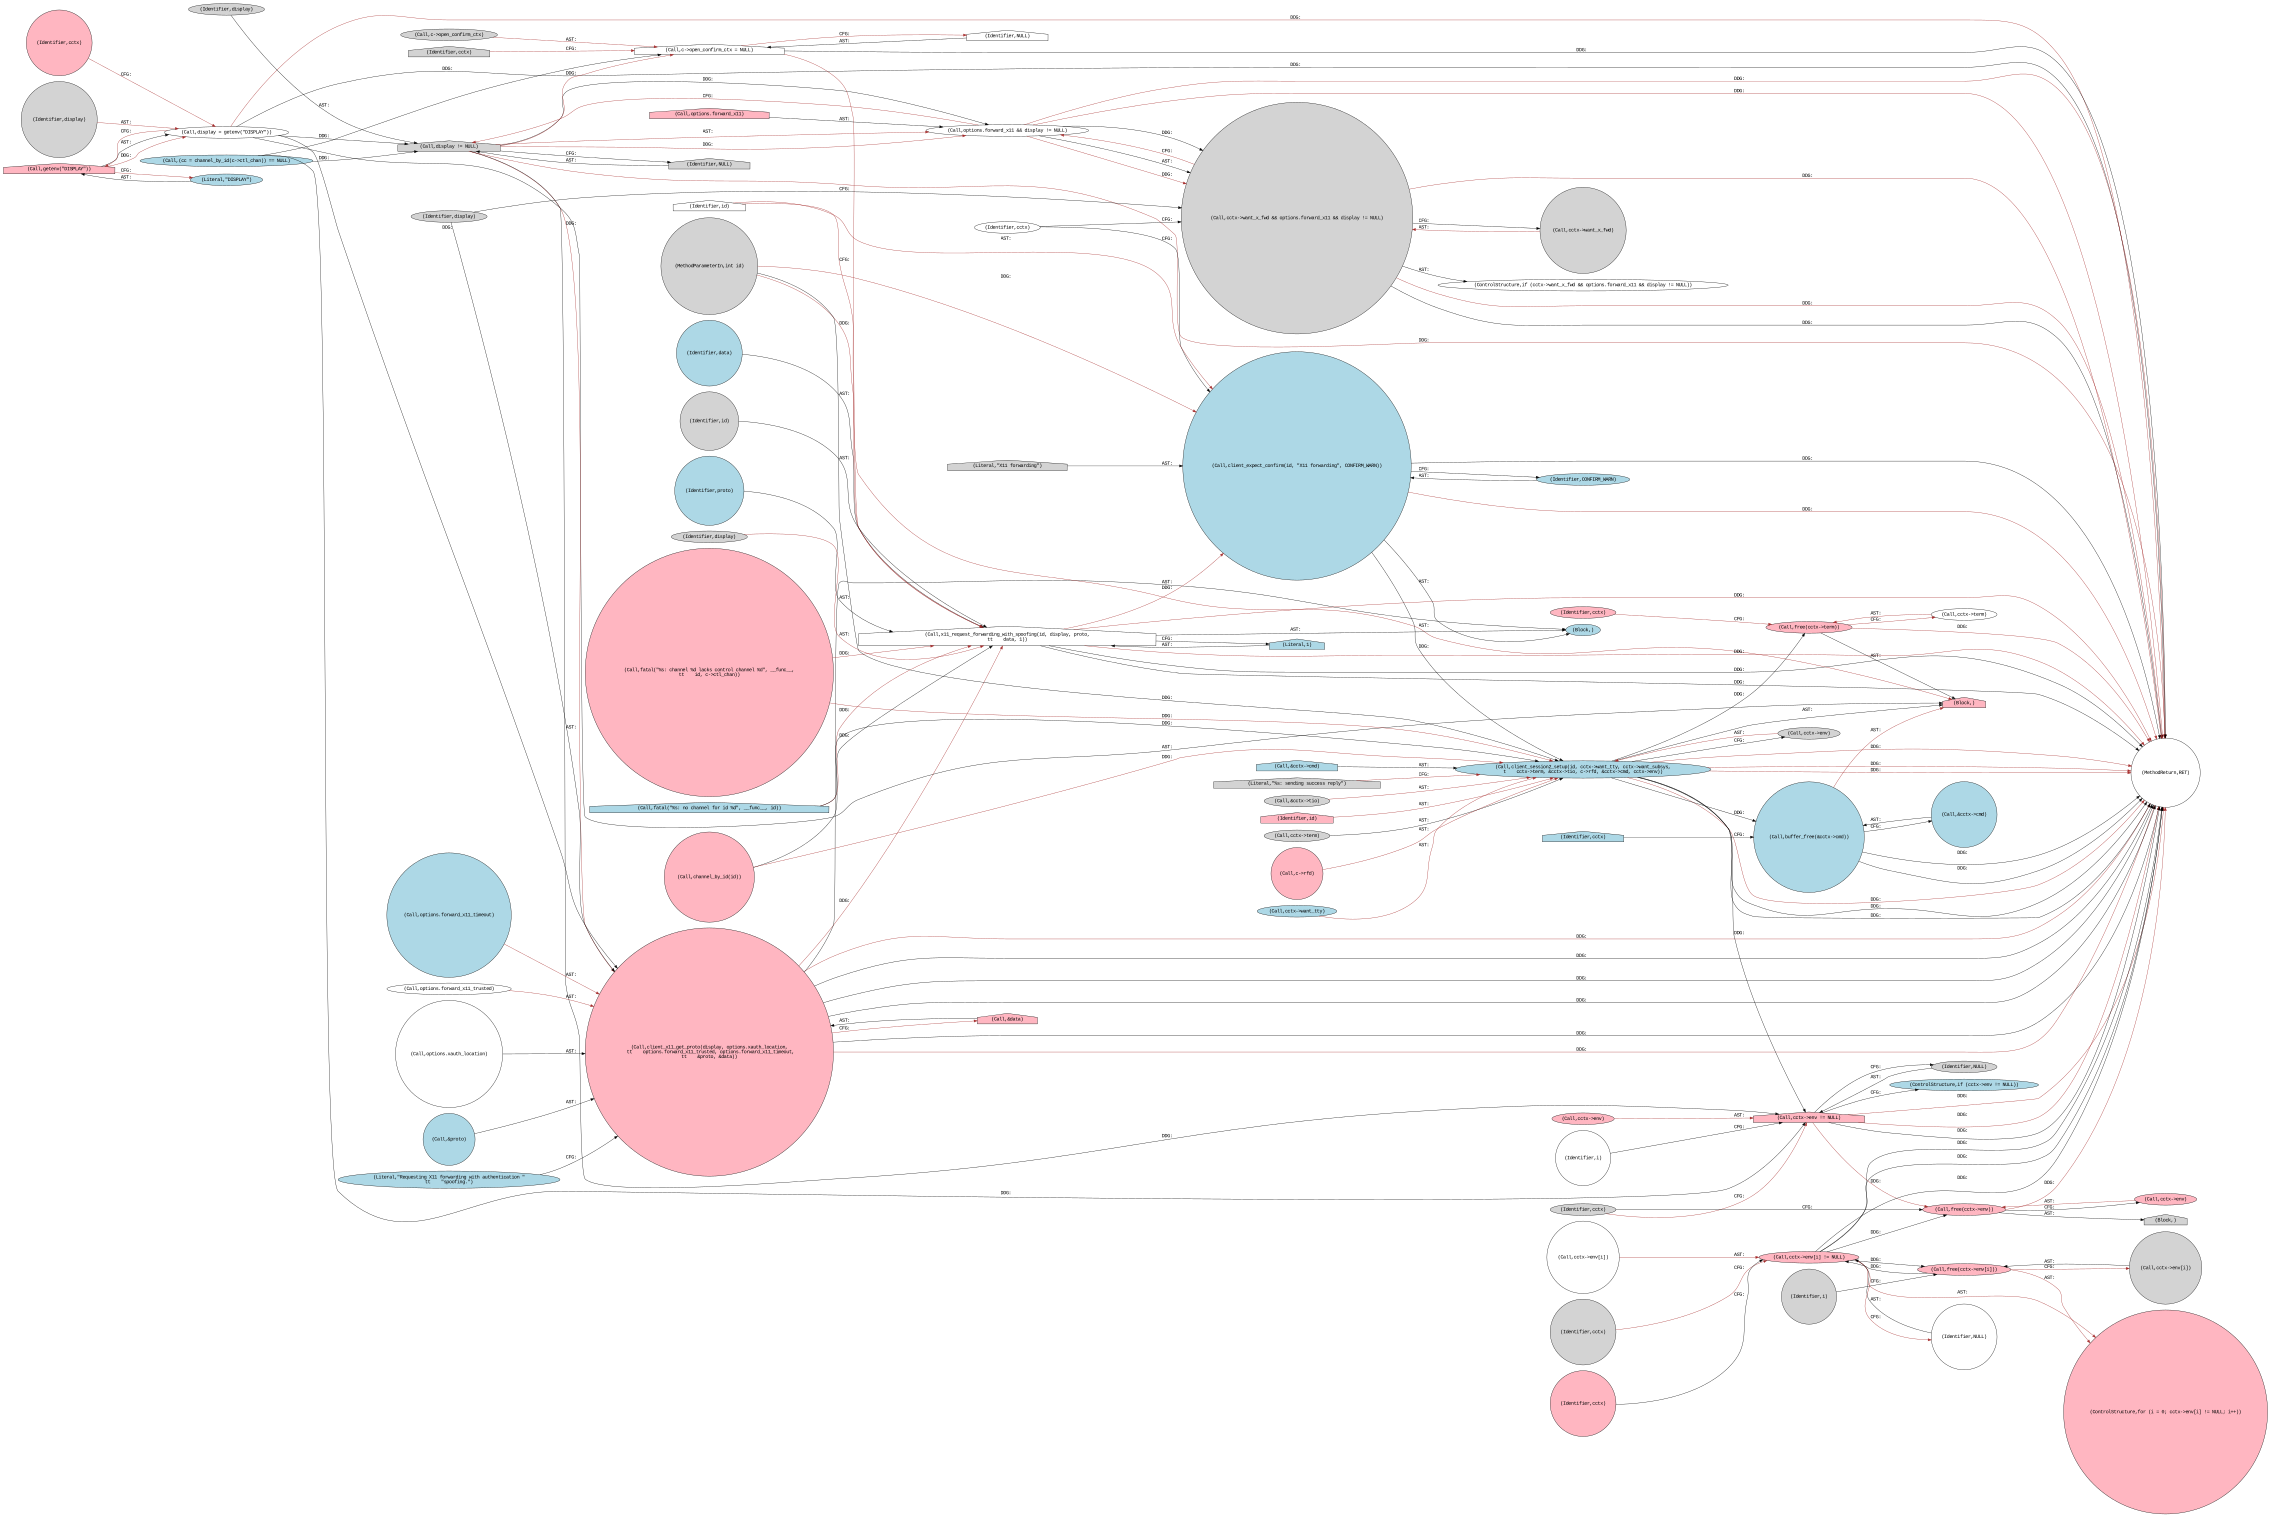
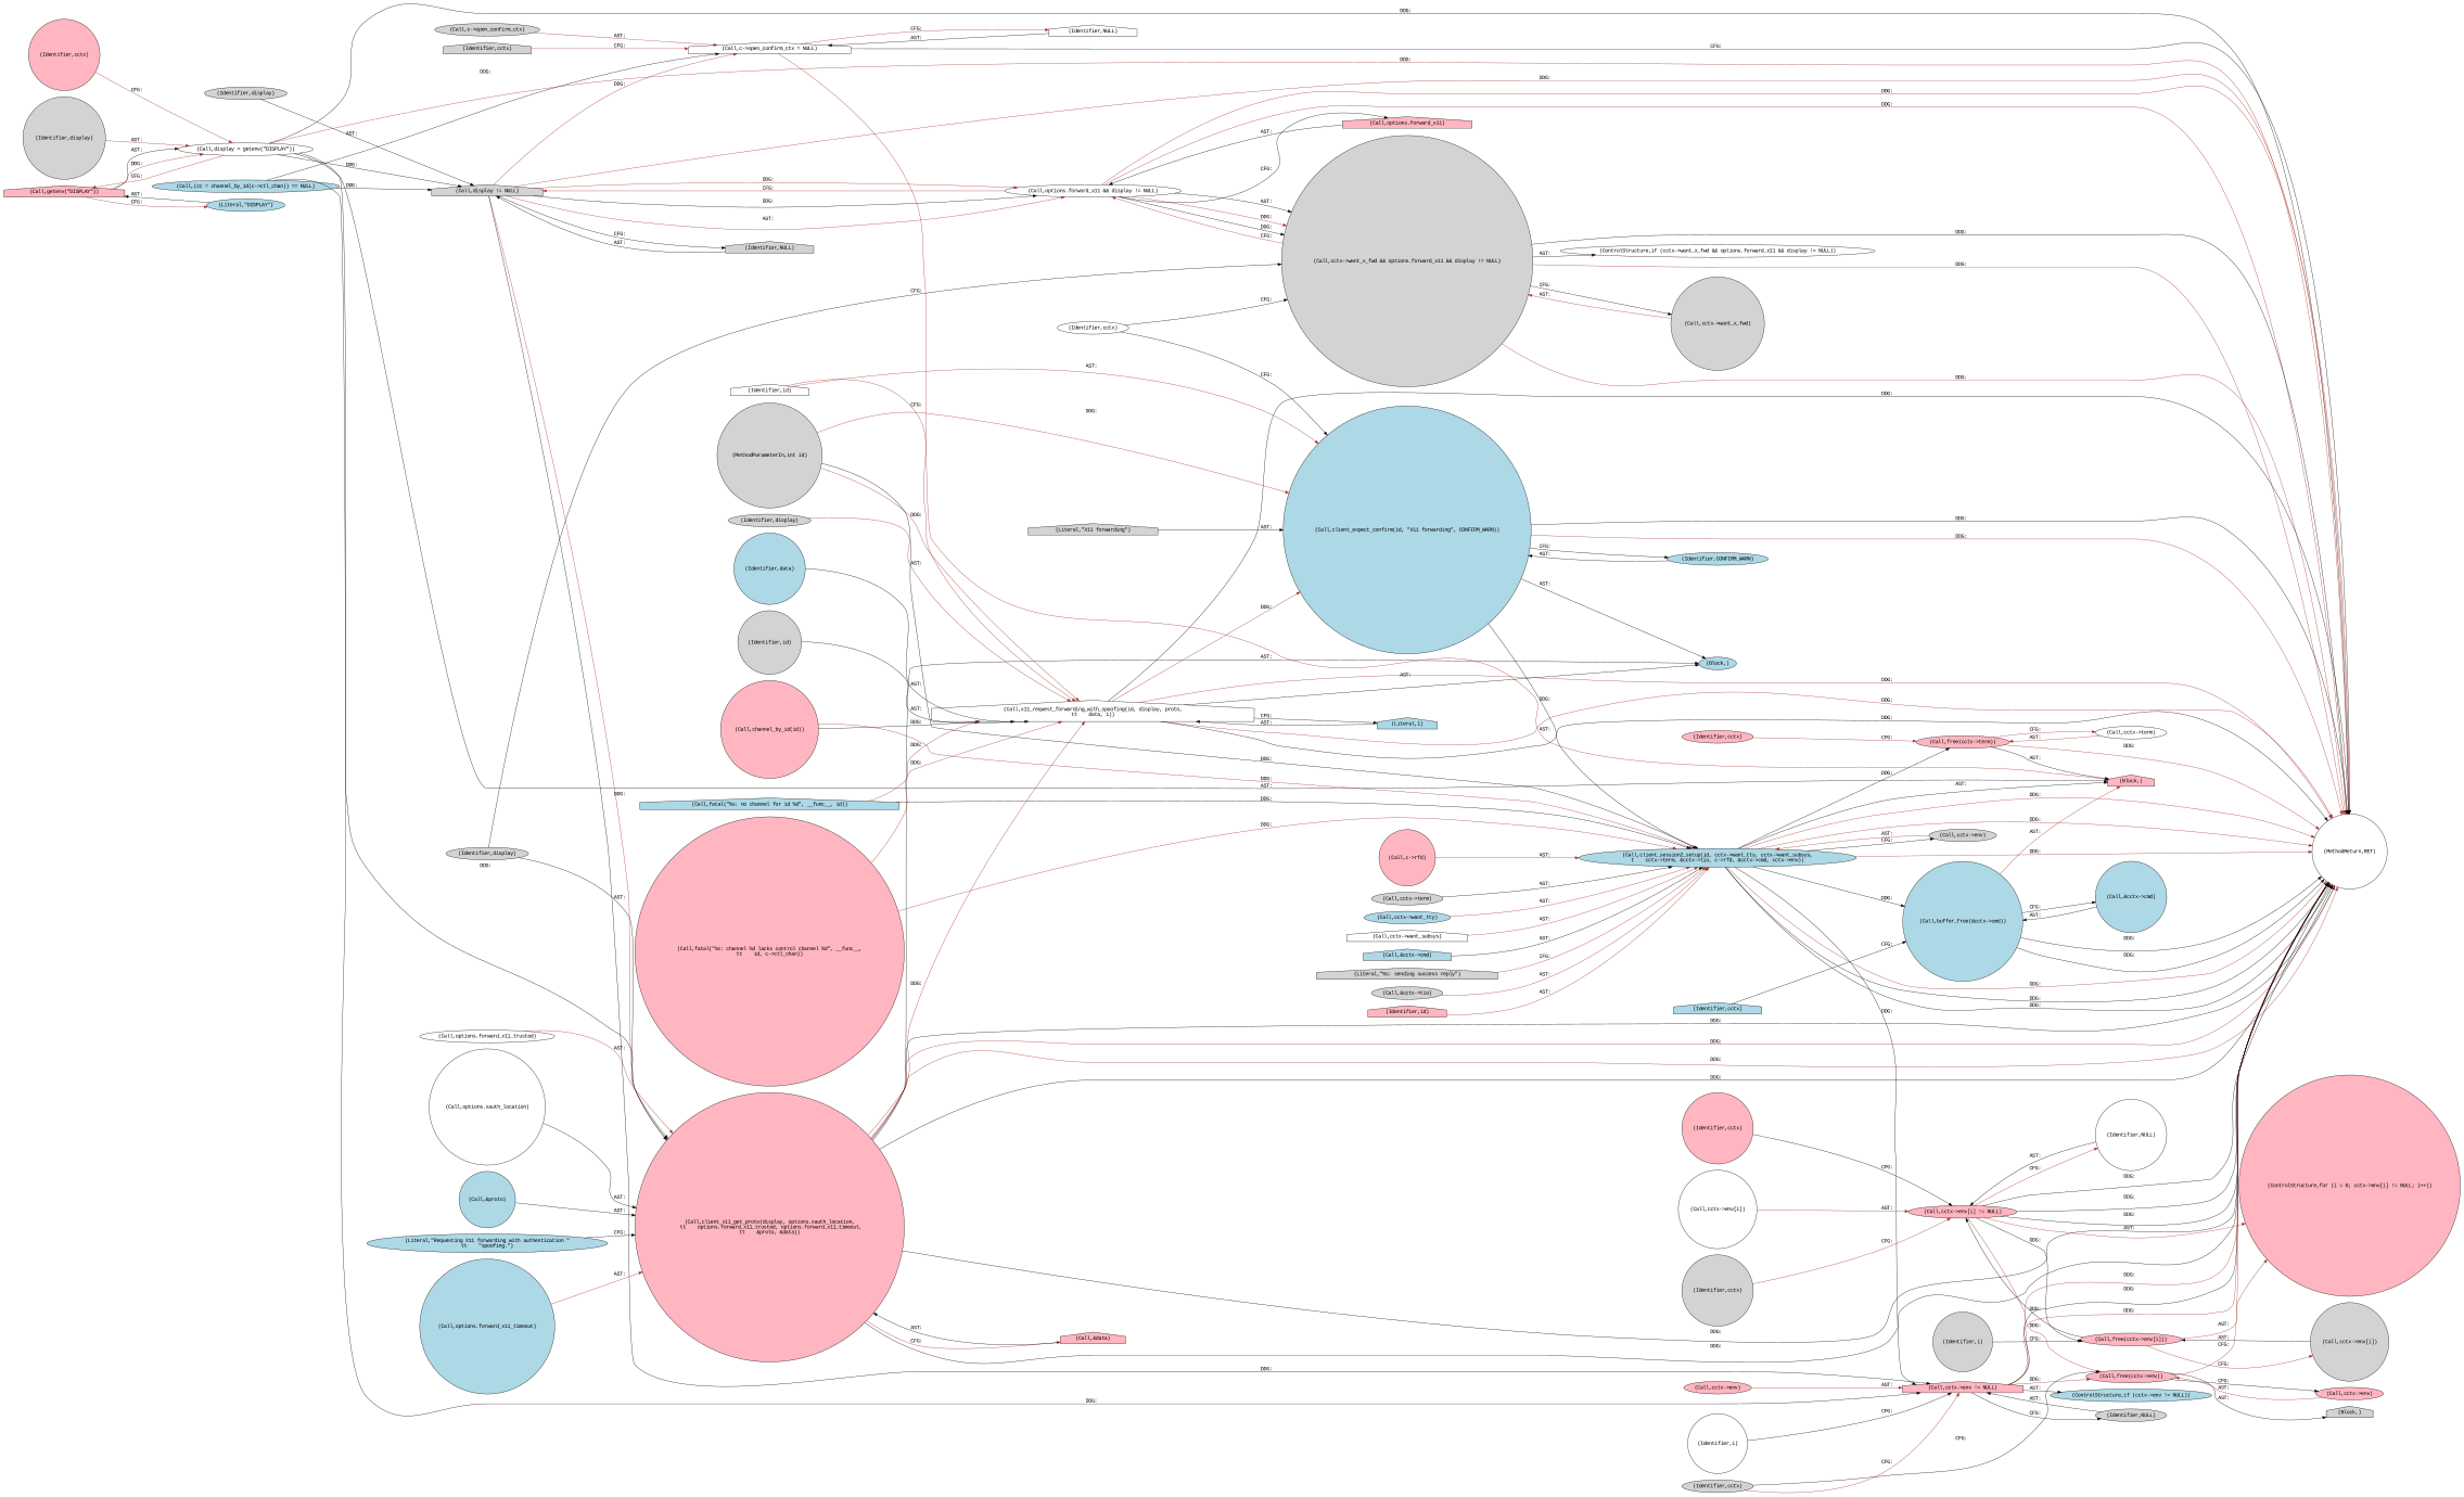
  digraph {
    fontname="Liberation Mono"
    rankdir=LR
    node [fillcolor=lightgrey fontname="Liberation Mono" shape=ellipse style=filled]
    edge [color=black fontname="Liberation Mono"]
    n1 [fillcolor=lightpink label="(Call,getenv(\"DISPLAY\"))" shape=house]
    n2 [fillcolor=white label="(Call,display = getenv(\"DISPLAY\"))"]
    n3 [fillcolor=lightblue label="(Literal,\"DISPLAY\")"]
    n4 [label="(Call,display != NULL)" shape=house]
    n5 [fillcolor=lightpink label="(Call,client_x11_get_proto(display, options.xauth_location,\n \t\t    options.forward_x11_trusted, options.forward_x11_timeout,\n\t\t    &proto, &data))" shape=circle]
    n6 [fillcolor=white label="(MethodReturn,RET)" shape=circle]
    n7 [fillcolor=lightpink label="(Block,)" shape=house]
    n8 [fillcolor=white label="(Call,options.forward_x11 && display != NULL)"]
    n9 [fillcolor=lightpink label="(Call,cctx->env != NULL)" shape=house]
    n10 [fillcolor=white label="(Call,c->open_confirm_ctx = NULL)" shape=house]
    n11 [label="(Identifier,NULL)" shape=house]
    n12 [fillcolor=white label="(Call,x11_request_forwarding_with_spoofing(id, display, proto,\n\t\t    data, 1))" shape=house]
    n13 [fillcolor=lightpink label="(Call,&data)" shape=house]
    n14 [fillcolor=lightblue label="(Block,)"]
    n15 [label="(Call,cctx->want_x_fwd && options.forward_x11 && display != NULL)" shape=circle]
    n16 [fillcolor=lightpink label="(Call,options.forward_x11)" shape=house]
    n17 [fillcolor=lightpink label="(Call,free(cctx->env))"]
    n18 [fillcolor=lightblue label="(ControlStructure,if (cctx->env != NULL))"]
    n19 [label="(Identifier,NULL)"]
    n20 [fillcolor=white label="(Identifier,NULL)" shape=house]
    n21 [fillcolor=white label="(ControlStructure,if (cctx->want_x_fwd && options.forward_x11 && display != NULL))"]
    n22 [label="(Call,cctx->want_x_fwd)" shape=circle]
    n23 [fillcolor=lightblue label="(Call,client_expect_confirm(id, \"X11 forwarding\", CONFIRM_WARN))" shape=circle]
    n24 [fillcolor=lightblue label="(Literal,1)" shape=house]
    n25 [fillcolor=lightblue label="(Call,client_session2_setup(id, cctx->want_tty, cctx->want_subsys,\n\t    cctx->term, &cctx->tio, c->rfd, &cctx->cmd, cctx->env))"]
    n26 [fillcolor=lightblue label="(Identifier,CONFIRM_WARN)"]
    n27 [fillcolor=lightblue label="(Call,buffer_free(&cctx->cmd))" shape=circle]
    n28 [fillcolor=lightpink label="(Call,free(cctx->term))"]
    n29 [label="(Call,cctx->env)"]
    n30 [fillcolor=lightblue label="(Call,&cctx->cmd)" shape=circle]
    n31 [fillcolor=white label="(Call,cctx->term)"]
    n32 [fillcolor=lightpink label="(Call,cctx->env[i] != NULL)"]
    n33 [fillcolor=lightpink label="(Call,free(cctx->env[i]))"]
    n34 [fillcolor=lightpink label="(ControlStructure,for (i = 0; cctx->env[i] != NULL; i++))" shape=circle]
    n35 [fillcolor=white label="(Identifier,NULL)" shape=circle]
    n36 [fillcolor=lightpink label="(Call,cctx->env)"]
    n37 [label="(Block,)" shape=house]
    n38 [label="(Call,cctx->env[i])" shape=circle]
    n39 [fillcolor=white label="(Call,options.forward_x11_trusted)"]
    n40 [fillcolor=lightblue label="(Call,cctx->want_tty)"]
    n41 [label="(Call,c->open_confirm_ctx)"]
    n42 [fillcolor=white label="(Call,options.xauth_location)" shape=circle]
-   n43 [fillcolor=lightblue label="(Identifier,proto)" shape=circle]
    n44 [label="(Identifier,cctx)" shape=house]
    n45 [fillcolor=lightblue label="(Identifier,cctx)" shape=house]
    n46 [label="(Literal,\"X11 forwarding\")" shape=house]
    n47 [fillcolor=white label="(Identifier,cctx)"]
+   n48 [fillcolor=white label="(Call,cctx->want_subsys)" shape=house]
    n49 [fillcolor=lightblue label="(Call,&cctx->cmd)" shape=house]
    n50 [fillcolor=lightpink label="(Identifier,cctx)"]
    n51 [label="(Identifier,display)"]
    n52 [fillcolor=lightblue label="(Call,&proto)" shape=circle]
    n53 [label="(Identifier,display)"]
    n54 [fillcolor=white label="(Identifier,id)" shape=house]
    n55 [label="(Literal,\"%s: sending success reply\")" shape=house]
    n56 [label="(Identifier,cctx)"]
    n57 [fillcolor=lightpink label="(Call,cctx->env)"]
    n58 [fillcolor=lightpink label="(Call,channel_by_id(id))" shape=circle]
    n59 [fillcolor=lightpink label="(Identifier,cctx)" shape=circle]
    n60 [label="(Identifier,display)"]
    n61 [fillcolor=lightpink label="(Call,fatal(\"%s: channel %d lacks control channel %d\", __func__,\n\t\t    id, c->ctl_chan))" shape=circle]
    n62 [label="(Call,&cctx->tio)"]
    n63 [fillcolor=white label="(Call,cctx->env[i])" shape=circle]
    n64 [fillcolor=white label="(Identifier,i)" shape=circle]
    n65 [fillcolor=lightblue label="(Identifier,data)" shape=circle]
    n66 [label="(Identifier,cctx)" shape=circle]
    n67 [fillcolor=lightpink label="(Identifier,id)" shape=house]
    n68 [fillcolor=lightpink label="(Identifier,cctx)" shape=circle]
    n69 [fillcolor=lightblue label="(Call,(cc = channel_by_id(c->ctl_chan)) == NULL)"]
    n70 [label="(MethodParameterIn,int id)" shape=circle]
    n71 [fillcolor=lightblue label="(Literal,\"Requesting X11 forwarding with authentication \"\n\t\t    \"spoofing.\")"]
    n72 [label="(Identifier,i)" shape=circle]
    n73 [fillcolor=lightblue label="(Call,fatal(\"%s: no channel for id %d\", __func__, id))" shape=house]
    n74 [label="(Call,cctx->term)"]
    n75 [fillcolor=lightpink label="(Call,c->rfd)" shape=circle]
    n76 [label="(Identifier,display)" shape=circle]
    n77 [fillcolor=lightblue label="(Call,options.forward_x11_timeout)" shape=circle]
    n78 [label="(Identifier,id)" shape=circle]
    n1 -> n2 [label="AST: "]
    n1 -> n2 [color=brown label="DDG: "]
    n1 -> n3 [color=brown label="CFG: "]
    n2 -> n1 [color=brown label="CFG: "]
    n2 -> n4 [label="DDG: "]
    n2 -> n5 [label="DDG: "]
    n2 -> n6 [color=brown label="DDG: "]
    n2 -> n6 [label="DDG: "]
    n2 -> n7 [label="AST: "]
    n3 -> n1 [label="AST: "]
    n4 -> n5 [color=brown label="DDG: "]
    n4 -> n6 [color=brown label="DDG: "]
    n4 -> n8 [color=brown label="AST: "]
    n4 -> n8 [color=brown label="DDG: "]
    n4 -> n8 [label="DDG: "]
    n4 -> n9 [label="DDG: "]
    n4 -> n10 [color=brown label="DDG: "]
    n4 -> n11 [label="CFG: "]
    n5 -> n6 [label="DDG: "]
    n5 -> n6 [color=brown label="DDG: "]
    n5 -> n6 [color=brown label="DDG: "]
    n5 -> n6 [label="DDG: "]
    n5 -> n6 [label="DDG: "]
    n5 -> n6 [label="DDG: "]
    n5 -> n12 [color=brown label="DDG: "]
    n5 -> n13 [color=brown label="CFG: "]
    n5 -> n14 [label="AST: "]
    n8 -> n4 [color=brown label="CFG: "]
    n8 -> n6 [color=brown label="DDG: "]
    n8 -> n6 [color=brown label="DDG: "]
    n8 -> n15 [label="AST: "]
    n8 -> n15 [color=brown label="DDG: "]
    n8 -> n15 [label="DDG: "]
+   n8 -> n16 [label="CFG: "]
    n9 -> n6 [color=brown label="DDG: "]
    n9 -> n6 [color=brown label="DDG: "]
    n9 -> n6 [label="DDG: "]
    n9 -> n17 [color=brown label="DDG: "]
-   n9 -> n18 [label="CFG: "]
+   n9 -> n18 [label="AST: "]
    n9 -> n19 [label="CFG: "]
-   n10 -> n6 [label="DDG: "]
+   n10 -> n6 [label="CFG: "]
    n10 -> n7 [color=brown label="AST: "]
    n10 -> n20 [color=brown label="CFG: "]
    n11 -> n4 [label="AST: "]
    n12 -> n6 [color=brown label="DDG: "]
    n12 -> n6 [label="DDG: "]
    n12 -> n6 [color=brown label="DDG: "]
    n12 -> n6 [label="DDG: "]
    n12 -> n14 [label="AST: "]
    n12 -> n23 [color=brown label="DDG: "]
    n12 -> n24 [label="CFG: "]
    n13 -> n5 [label="AST: "]
    n15 -> n6 [color=brown label="DDG: "]
    n15 -> n6 [label="DDG: "]
    n15 -> n6 [color=brown label="DDG: "]
    n15 -> n8 [color=brown label="CFG: "]
    n15 -> n21 [label="AST: "]
    n15 -> n22 [label="CFG: "]
    n16 -> n8 [label="AST: "]
-   n17 -> n6 [color=brown label="DDG: "]
+   n17 -> n6 [color=brown label="CFG: "]
    n17 -> n36 [label="CFG: "]
    n17 -> n37 [label="AST: "]
    n19 -> n9 [label="AST: "]
    n20 -> n10 [label="AST: "]
    n22 -> n15 [color=brown label="AST: "]
    n23 -> n6 [label="DDG: "]
    n23 -> n6 [color=brown label="DDG: "]
    n23 -> n14 [label="AST: "]
    n23 -> n25 [label="DDG: "]
    n23 -> n26 [label="CFG: "]
    n24 -> n12 [label="AST: "]
    n25 -> n6 [color=brown label="DDG: "]
    n25 -> n6 [color=brown label="DDG: "]
    n25 -> n6 [color=brown label="DDG: "]
    n25 -> n6 [color=brown label="DDG: "]
    n25 -> n6 [label="DDG: "]
    n25 -> n6 [label="DDG: "]
    n25 -> n7 [label="AST: "]
    n25 -> n9 [label="DDG: "]
    n25 -> n27 [label="DDG: "]
    n25 -> n28 [label="DDG: "]
    n25 -> n29 [label="CFG: "]
    n26 -> n23 [label="AST: "]
    n27 -> n6 [label="DDG: "]
    n27 -> n6 [label="DDG: "]
    n27 -> n7 [color=brown label="AST: "]
    n27 -> n30 [label="CFG: "]
    n28 -> n6 [color=brown label="DDG: "]
    n28 -> n7 [label="AST: "]
    n28 -> n31 [color=brown label="CFG: "]
    n29 -> n25 [color=brown label="AST: "]
    n30 -> n27 [label="AST: "]
    n31 -> n28 [color=brown label="AST: "]
    n32 -> n6 [label="DDG: "]
    n32 -> n6 [label="DDG: "]
    n32 -> n6 [label="DDG: "]
-   n32 -> n17 [label="DDG: "]
+   n32 -> n17 [color=brown label="DDG: "]
    n32 -> n33 [label="DDG: "]
    n32 -> n34 [color=brown label="AST: "]
    n32 -> n35 [color=brown label="CFG: "]
    n33 -> n32 [label="DDG: "]
    n33 -> n34 [color=brown label="AST: "]
    n33 -> n38 [color=brown label="CFG: "]
    n35 -> n32 [label="AST: "]
    n36 -> n17 [color=brown label="AST: "]
    n38 -> n33 [label="AST: "]
    n39 -> n5 [color=brown label="AST: "]
    n40 -> n25 [color=brown label="AST: "]
    n41 -> n10 [color=brown label="AST: "]
    n42 -> n5 [label="AST: "]
-   n43 -> n12 [label="AST: "]
    n44 -> n10 [color=brown label="CFG: "]
    n45 -> n27 [label="CFG: "]
    n46 -> n23 [label="AST: "]
    n47 -> n15 [label="CFG: "]
    n47 -> n23 [label="CFG: "]
+   n48 -> n25 [color=brown label="AST: "]
    n49 -> n25 [label="AST: "]
    n50 -> n28 [color=brown label="CFG: "]
    n51 -> n4 [label="AST: "]
    n52 -> n5 [label="AST: "]
    n53 -> n12 [color=brown label="AST: "]
    n54 -> n12 [color=brown label="CFG: "]
    n54 -> n23 [color=brown label="AST: "]
    n55 -> n25 [color=brown label="CFG: "]
    n56 -> n9 [color=brown label="CFG: "]
    n56 -> n17 [label="CFG: "]
    n57 -> n9 [color=brown label="AST: "]
    n58 -> n12 [label="DDG: "]
    n58 -> n25 [color=brown label="DDG: "]
    n59 -> n2 [color=brown label="CFG: "]
    n60 -> n5 [label="AST: "]
    n60 -> n15 [label="CFG: "]
    n61 -> n12 [color=brown label="DDG: "]
    n61 -> n25 [color=brown label="DDG: "]
    n62 -> n25 [color=brown label="AST: "]
    n63 -> n32 [color=brown label="AST: "]
    n64 -> n9 [label="CFG: "]
    n65 -> n12 [label="AST: "]
    n66 -> n32 [color=brown label="CFG: "]
    n67 -> n25 [color=brown label="AST: "]
    n68 -> n32 [label="CFG: "]
    n69 -> n4 [label="DDG: "]
    n69 -> n9 [label="DDG: "]
    n69 -> n10 [label="DDG: "]
    n70 -> n12 [color=brown label="DDG: "]
    n70 -> n23 [color=brown label="DDG: "]
    n70 -> n25 [label="DDG: "]
    n71 -> n5 [label="CFG: "]
    n72 -> n33 [label="CFG: "]
    n73 -> n12 [color=brown label="DDG: "]
    n73 -> n25 [label="DDG: "]
    n74 -> n25 [label="AST: "]
    n75 -> n25 [color=brown label="AST: "]
    n76 -> n2 [color=brown label="AST: "]
    n77 -> n5 [color=brown label="AST: "]
    n78 -> n12 [label="AST: "]
  }
